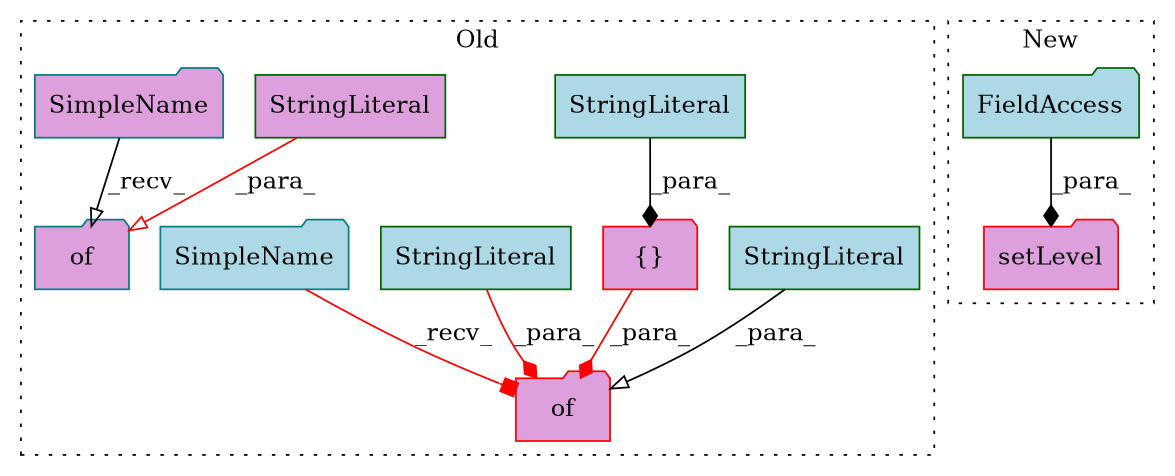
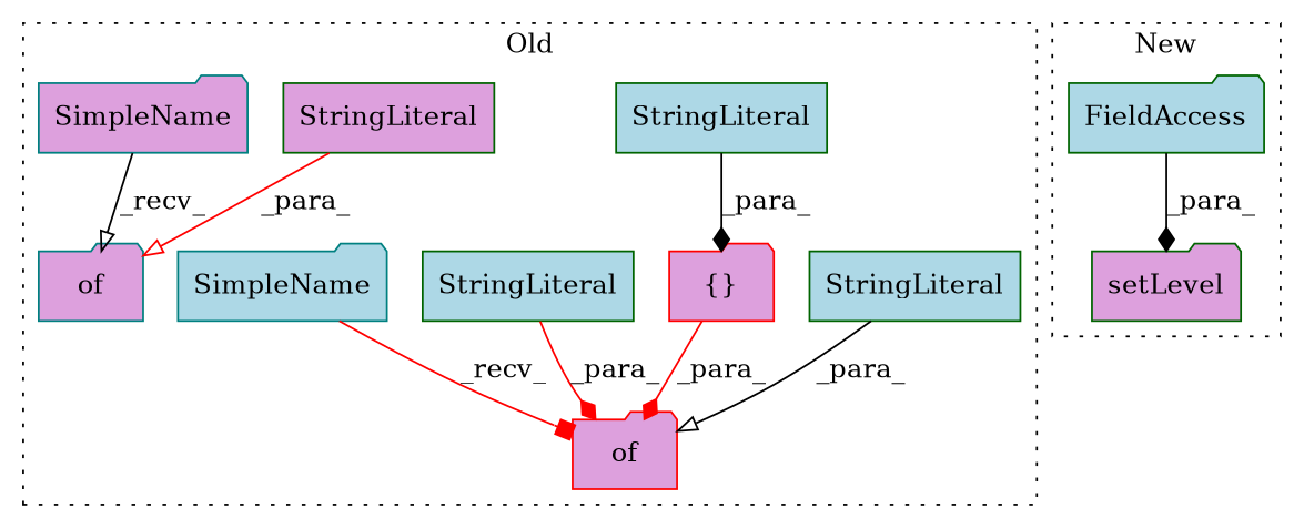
  digraph {
    node [a=45 l="3,1" shape=folder style=filled fillcolor=plum color=darkgreen]
    edge [color=red arrowhead=diamond]
    n1 [a=32 label=of s="356,409" color=red]
    n2 [a=4 l="1,1" label="{}" s="382,392" color=red]
    n3 [a=32 label=of s="213,238" color=teal]
    n4 [l=7 label=StringLiteral s=402 shape=box fillcolor=lightblue]
    n5 [l=9 label=StringLiteral s=383 shape=box fillcolor=lightblue]
    n6 [l=10 label=StringLiteral s=359 shape=box fillcolor=lightblue]
    n7 [l=13 label=StringLiteral s=225 shape=box]
    n8 [a=42 l=3 label=SimpleName s=352 fillcolor=lightblue color=teal]
    n9 [a=42 l=3 label=SimpleName s=209 color=teal]
-   n10 [a=32 l="9,1" label=setLevel s="168,190" color=red]
+   n10 [a=32 l="9,1" label=setLevel s="168,190"]
    n11 [a=22 l=13 label=FieldAccess s=177 fillcolor=lightblue]
    subgraph cluster_1 {
      label=Old
      style=dotted
      n1
      n2
      n3
      n4
      n5
      n6
      n7
      n8
      n9
    }
    subgraph cluster_2 {
      label=New
      style=dotted
      n10
      n11
    }
    n2 -> n1 [label=_para_]
    n4 -> n1 [label=_para_ color=black arrowhead=onormal]
    n5 -> n2 [label=_para_ color=black]
    n6 -> n1 [label=_para_]
    n7 -> n3 [label=_para_ arrowhead=onormal]
    n8 -> n1 [label=_recv_ arrowhead=box]
    n9 -> n3 [label=_recv_ color=black arrowhead=onormal]
    n11 -> n10 [label=_para_ color=black]
  }
